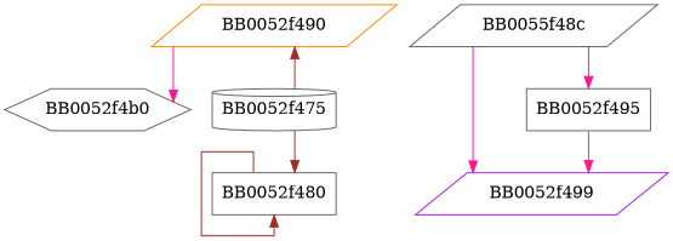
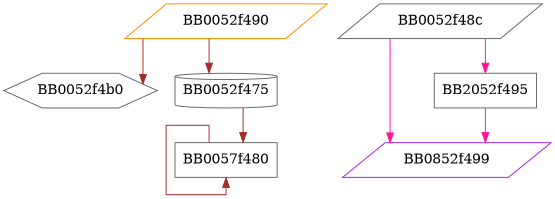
  digraph {
    splines=ortho
    node [color=gray40 shape=parallelogram]
    edge [color=brown]
    n1 [color=darkorange label=BB0052f490]
    BB0052f4b0 [shape=hexagon]
    BB0052f475 [shape=cylinder]
-   BB0052f480 [shape=box]
-   BB0052f499 [color=purple]
-   BB0052f48c [label=BB0055f48c]
-   BB0052f495 [shape=box]
-   n1 -> BB0052f4b0 [color=deeppink]
-   BB0052f475 -> n1
+   BB0052f480 [shape=box label=BB0057f480]
+   BB0052f499 [color=purple label=BB0852f499]
+   BB0052f48c
+   BB0052f495 [shape=box label=BB2052f495]
+   n1 -> BB0052f4b0
+   n1 -> BB0052f475
    BB0052f475 -> BB0052f480
    BB0052f480 -> BB0052f480
    BB0052f48c -> BB0052f499 [color=deeppink]
    BB0052f48c -> BB0052f495 [color=deeppink]
    BB0052f495 -> BB0052f499 [color=deeppink]
  }
